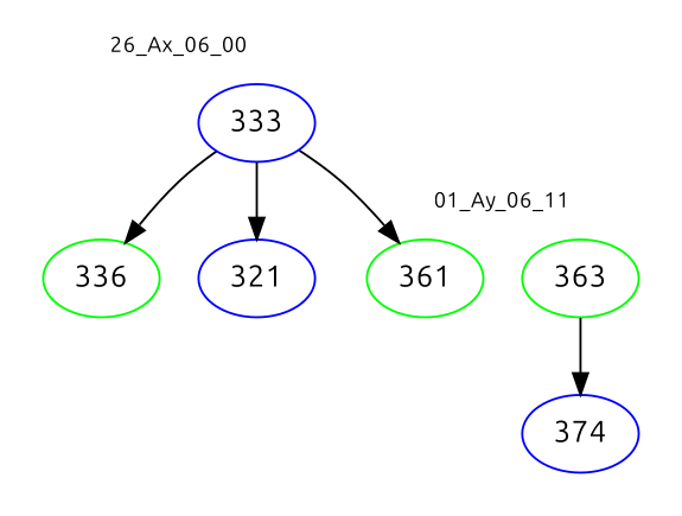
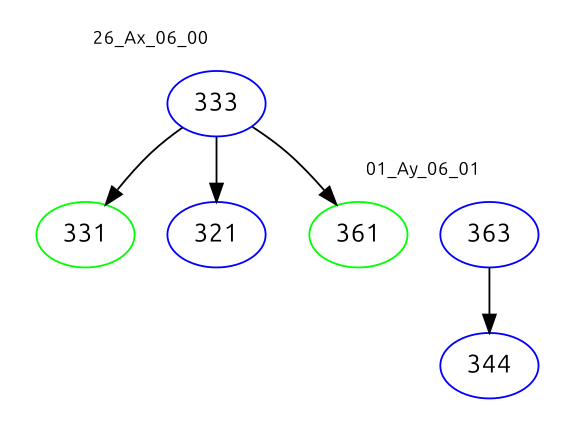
  digraph {
    fontname=Ubuntu
    node [color=blue fontname=Ubuntu]
    edge [color=black fontname=Ubuntu]
-   n1 [color=green label=363]
+   n1 [label=363]
    n2 [color=green label=361]
-   n3 [label=374]
+   n3 [label=344]
    n4 [label=333]
-   n5 [color=green label=336]
+   n5 [color=green label=331]
    n6 [label=321]
    subgraph cluster_1 {
      color=white
      fontsize=10
-     label="01_Ay_06_11"
+     label="01_Ay_06_01"
      n1
      n2
      n3
    }
    subgraph cluster_2 {
      color=white
      fontsize=10
      label="26_Ax_06_00"
      n4
      n5
      n6
    }
    n1 -> n3
    n4 -> n2
    n4 -> n5
    n4 -> n6
  }
